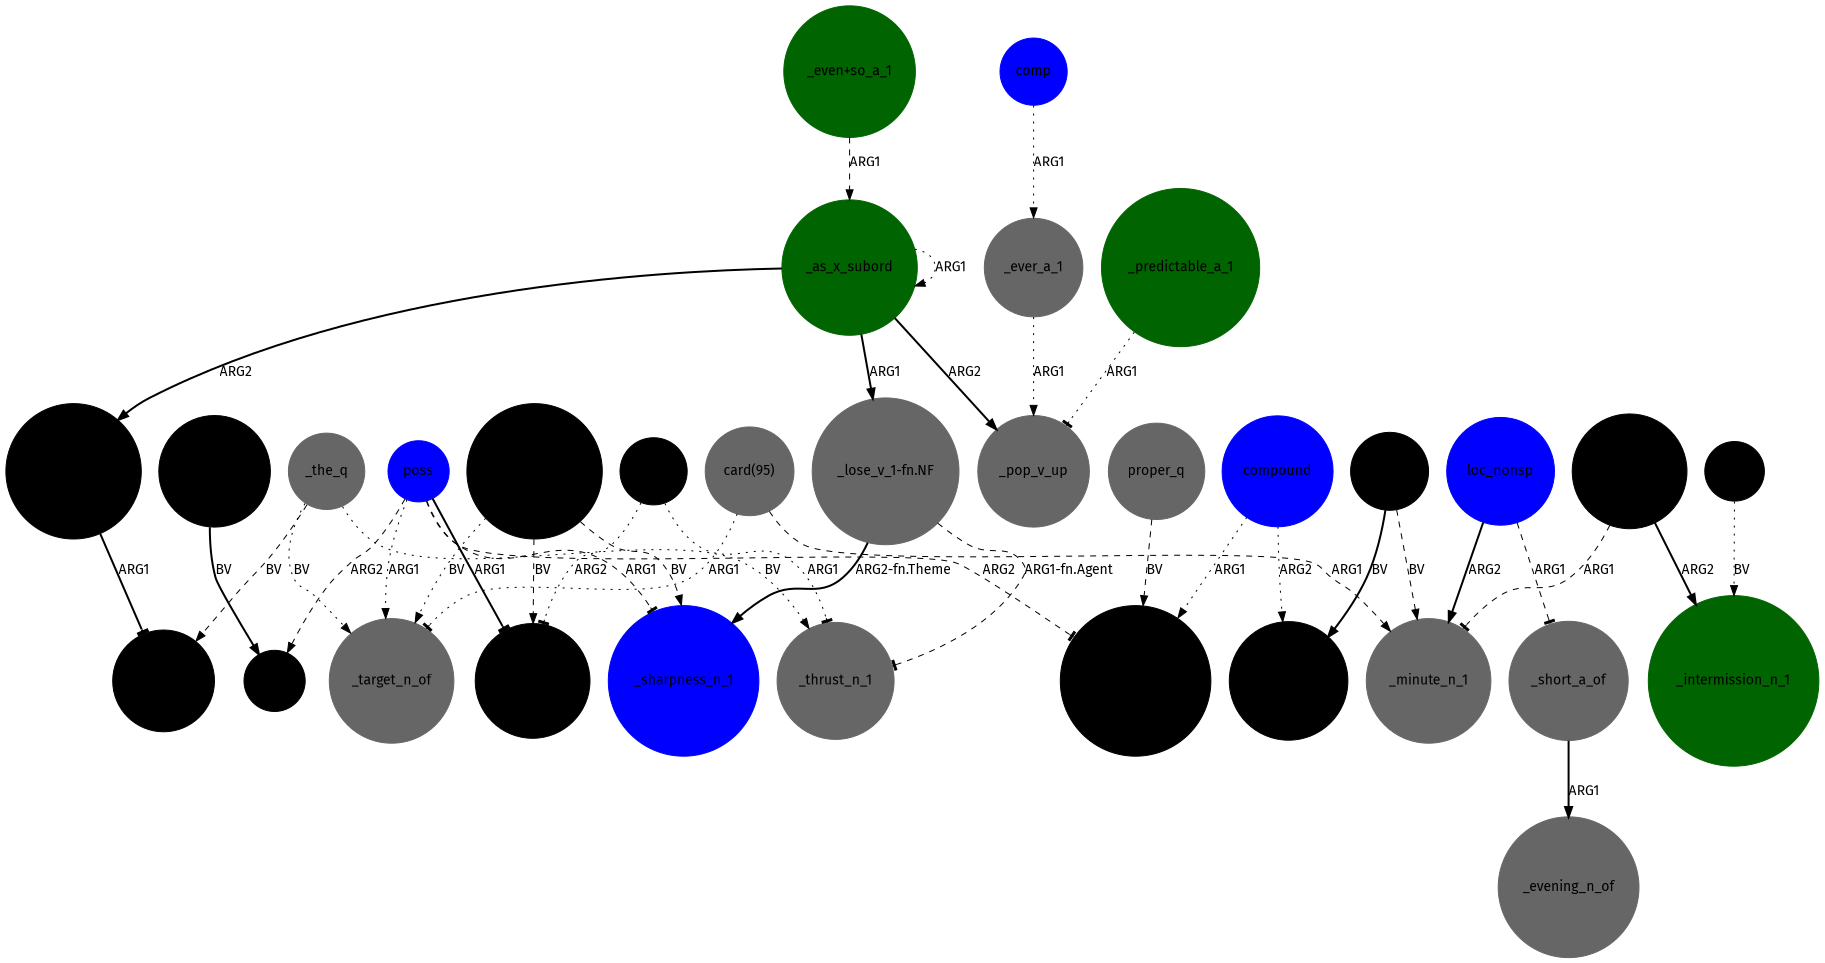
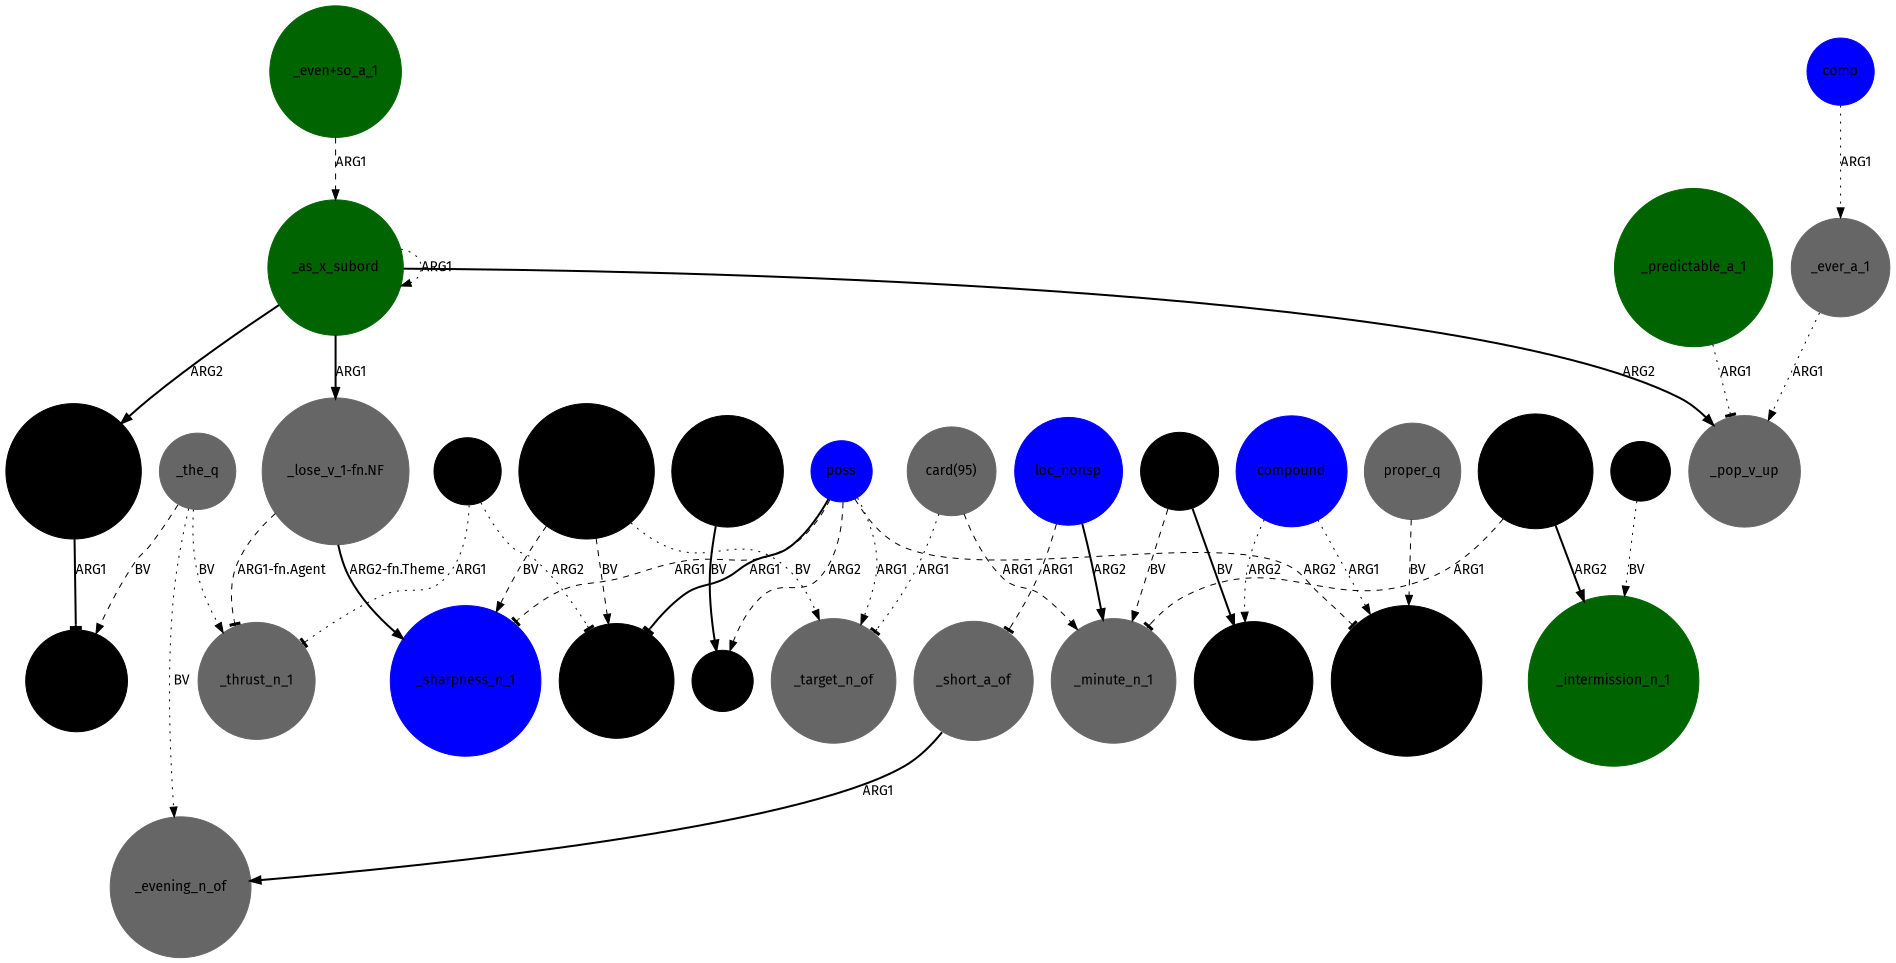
  digraph {
    fontname="Fira Sans"
    node [color=black fontname="Fira Sans" shape=circle style=filled]
    edge [arrowhead=normal fontname="Fira Sans" style=dotted]
    _progress_v_1
    _play_n_1
    poss [color=blue]
    pron
    _satire_n_1
    _target_n_of [color=gray40]
    "named(Gelbart)"
    _sharpness_n_1 [color=blue]
    "_even+so_a_1" [color=darkgreen]
    _as_x_subord [color=darkgreen]
    "_lose_v_1-fn.NF" [color=gray40]
    _pop_v_up [color=gray40]
    _thrust_n_1 [color=gray40]
    compound [color=blue]
    _mister_n_1
    _the_q [color=gray40]
    _evening_n_of [color=gray40]
    udef_q
    _minute_n_1 [color=gray40]
    "card(95)" [color=gray40]
    _intermission_n_1 [color=darkgreen]
    _a_q
    loc_nonsp [color=blue]
    _short_a_of [color=gray40]
    comp [color=blue]
    _ever_a_1 [color=gray40]
    def_explicit_q
    proper_q [color=gray40]
    pronoun_q
    _without_p
    _of_p
    _predictable_a_1 [color=darkgreen]
    _progress_v_1 -> _play_n_1 [arrowhead=tee label=ARG1 style=bold]
    poss -> pron [label=ARG2 style=dashed]
    poss -> _satire_n_1 [arrowhead=tee label=ARG1 style=bold]
    poss -> _target_n_of [label=ARG1]
    poss -> "named(Gelbart)" [arrowhead=tee label=ARG2 style=dashed]
    poss -> _sharpness_n_1 [arrowhead=tee label=ARG1 style=dashed]
    "_even+so_a_1" -> _as_x_subord [label=ARG1 style=dashed]
    _as_x_subord -> _progress_v_1 [label=ARG2 style=bold]
    _as_x_subord -> _as_x_subord [label=ARG1]
    _as_x_subord -> "_lose_v_1-fn.NF" [label=ARG1 style=bold]
    _as_x_subord -> _pop_v_up [label=ARG2 style=bold]
    "_lose_v_1-fn.NF" -> _sharpness_n_1 [label="ARG2-fn.Theme" style=bold]
    "_lose_v_1-fn.NF" -> _thrust_n_1 [arrowhead=tee label="ARG1-fn.Agent" style=dashed]
    compound -> "named(Gelbart)" [label=ARG1]
    compound -> _mister_n_1 [label=ARG2]
    _the_q -> _play_n_1 [label=BV style=dashed]
    _the_q -> _thrust_n_1 [label=BV]
-   _the_q -> _target_n_of [label=BV]
+   _the_q -> _evening_n_of [label=BV]
    udef_q -> _mister_n_1 [label=BV style=bold]
    udef_q -> _minute_n_1 [label=BV style=dashed]
    "card(95)" -> _target_n_of [arrowhead=tee label=ARG1]
    "card(95)" -> _minute_n_1 [label=ARG1 style=dashed]
    _a_q -> _intermission_n_1 [label=BV]
    loc_nonsp -> _minute_n_1 [label=ARG2 style=bold]
    loc_nonsp -> _short_a_of [arrowhead=tee label=ARG1 style=dashed]
    _short_a_of -> _evening_n_of [label=ARG1 style=bold]
    comp -> _ever_a_1 [label=ARG1]
    _ever_a_1 -> _pop_v_up [label=ARG1]
    def_explicit_q -> _satire_n_1 [label=BV style=dashed]
    def_explicit_q -> _target_n_of [label=BV]
    def_explicit_q -> _sharpness_n_1 [label=BV style=dashed]
    proper_q -> "named(Gelbart)" [label=BV style=dashed]
    pronoun_q -> pron [label=BV style=bold]
    _without_p -> _minute_n_1 [arrowhead=tee label=ARG1 style=dashed]
    _without_p -> _intermission_n_1 [label=ARG2 style=bold]
    _of_p -> _satire_n_1 [arrowhead=tee label=ARG2]
    _of_p -> _thrust_n_1 [arrowhead=tee label=ARG1]
    _predictable_a_1 -> _pop_v_up [arrowhead=tee label=ARG1]
  }
